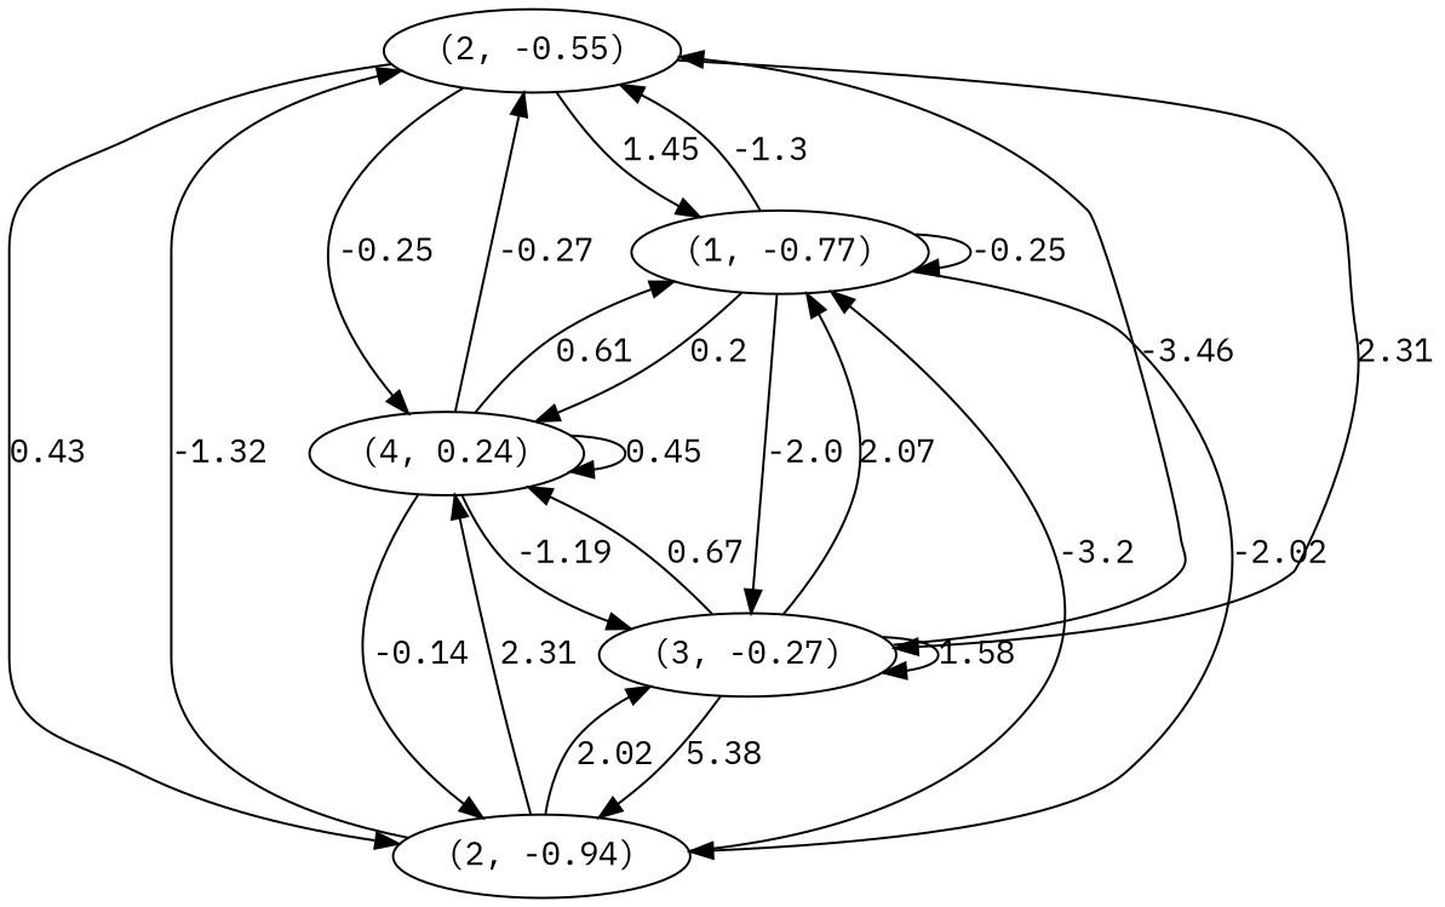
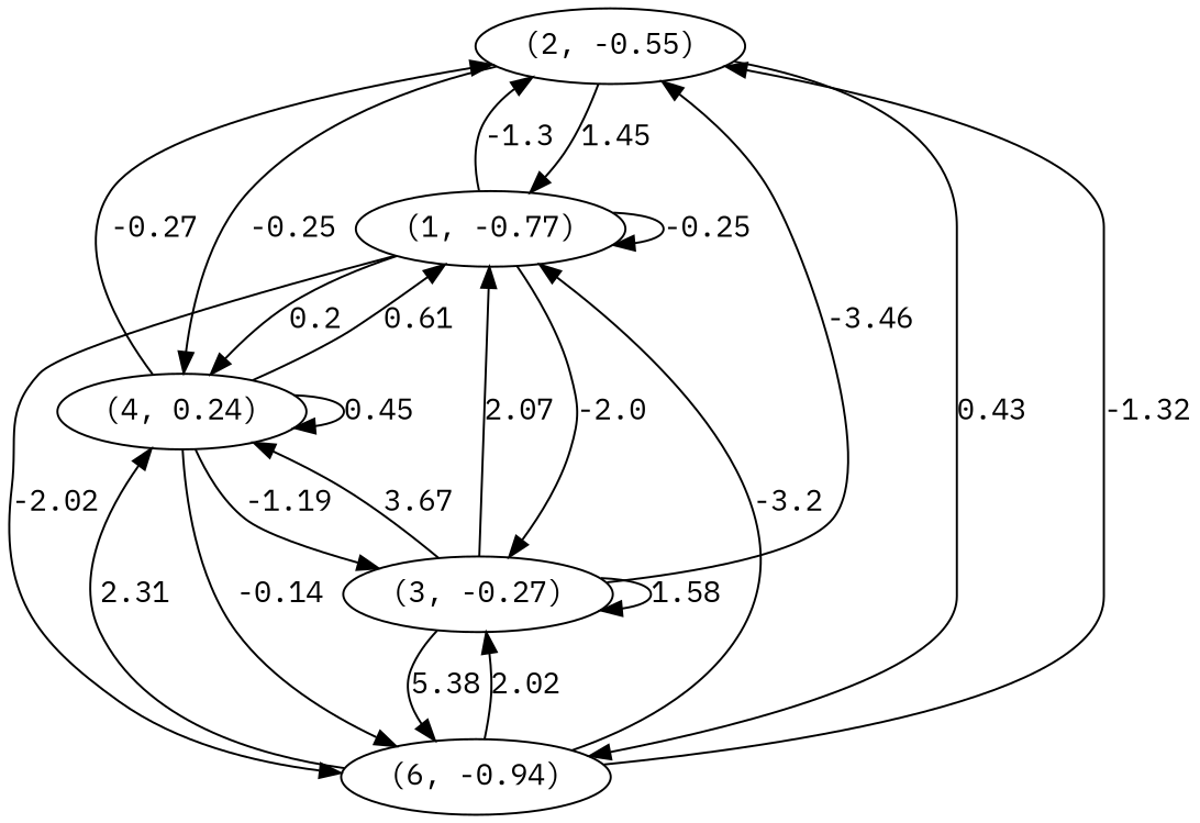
  digraph {
    fontname="IBM Plex Mono"
    node [fontname="IBM Plex Mono"]
    edge [fontname="IBM Plex Mono"]
    n1 [label="(2, -0.55)"]
    n2 [label="(1, -0.77)"]
-   n3 [label="(2, -0.94)"]
+   n3 [label="(6, -0.94)"]
    n4 [label="(3, -0.27)"]
    n5 [label="(4, 0.24)"]
    n1 -> n2 [label=1.45]
    n1 -> n3 [label=0.43]
-   n1 -> n4 [label=2.31]
    n1 -> n5 [label=-0.25]
    n2 -> n1 [label=-1.3]
    n2 -> n2 [label=-0.25]
    n2 -> n3 [label=-2.02]
    n2 -> n4 [label=-2.0]
    n2 -> n5 [label=0.2]
    n3 -> n1 [label=-1.32]
    n3 -> n2 [label=-3.2]
    n3 -> n4 [label=2.02]
    n3 -> n5 [label=2.31]
    n4 -> n1 [label=-3.46]
    n4 -> n2 [label=2.07]
    n4 -> n3 [label=5.38]
    n4 -> n4 [label=1.58]
-   n4 -> n5 [label=0.67]
+   n4 -> n5 [label=3.67]
    n5 -> n1 [label=-0.27]
    n5 -> n2 [label=0.61]
    n5 -> n3 [label=-0.14]
    n5 -> n4 [label=-1.19]
    n5 -> n5 [label=0.45]
  }
